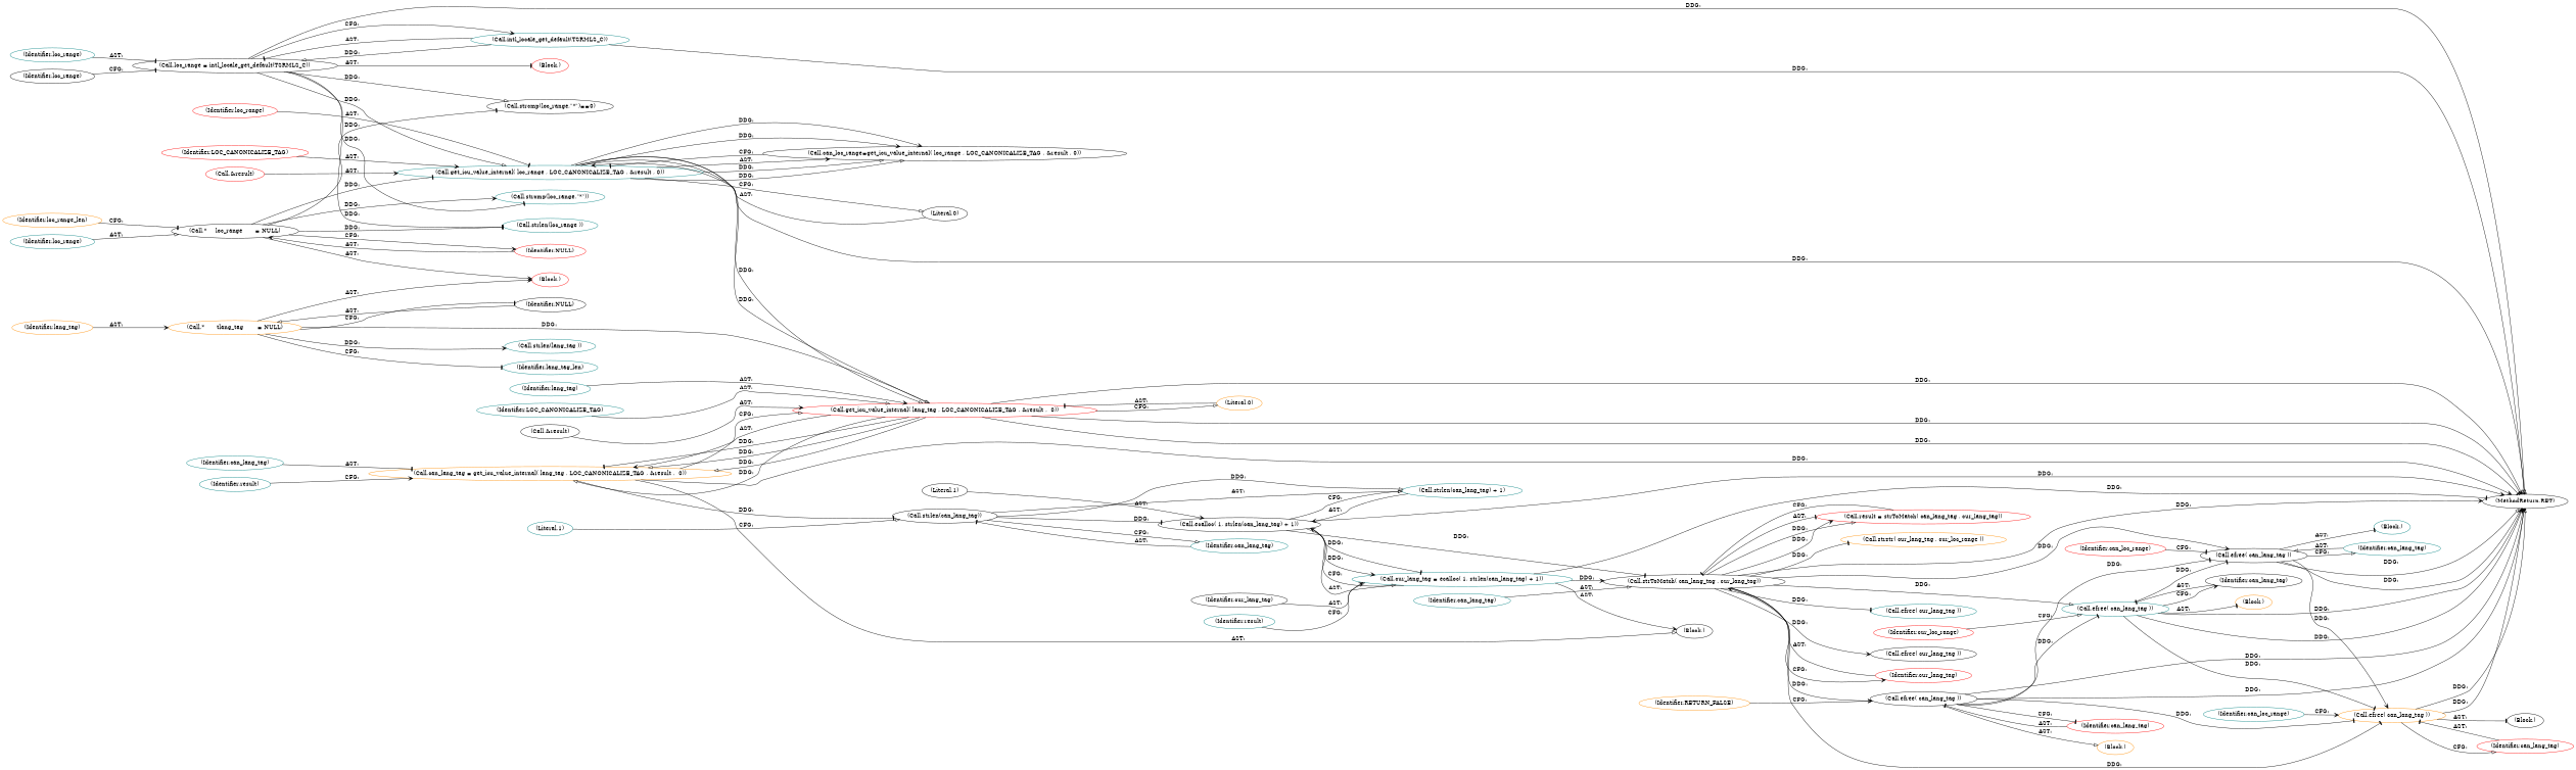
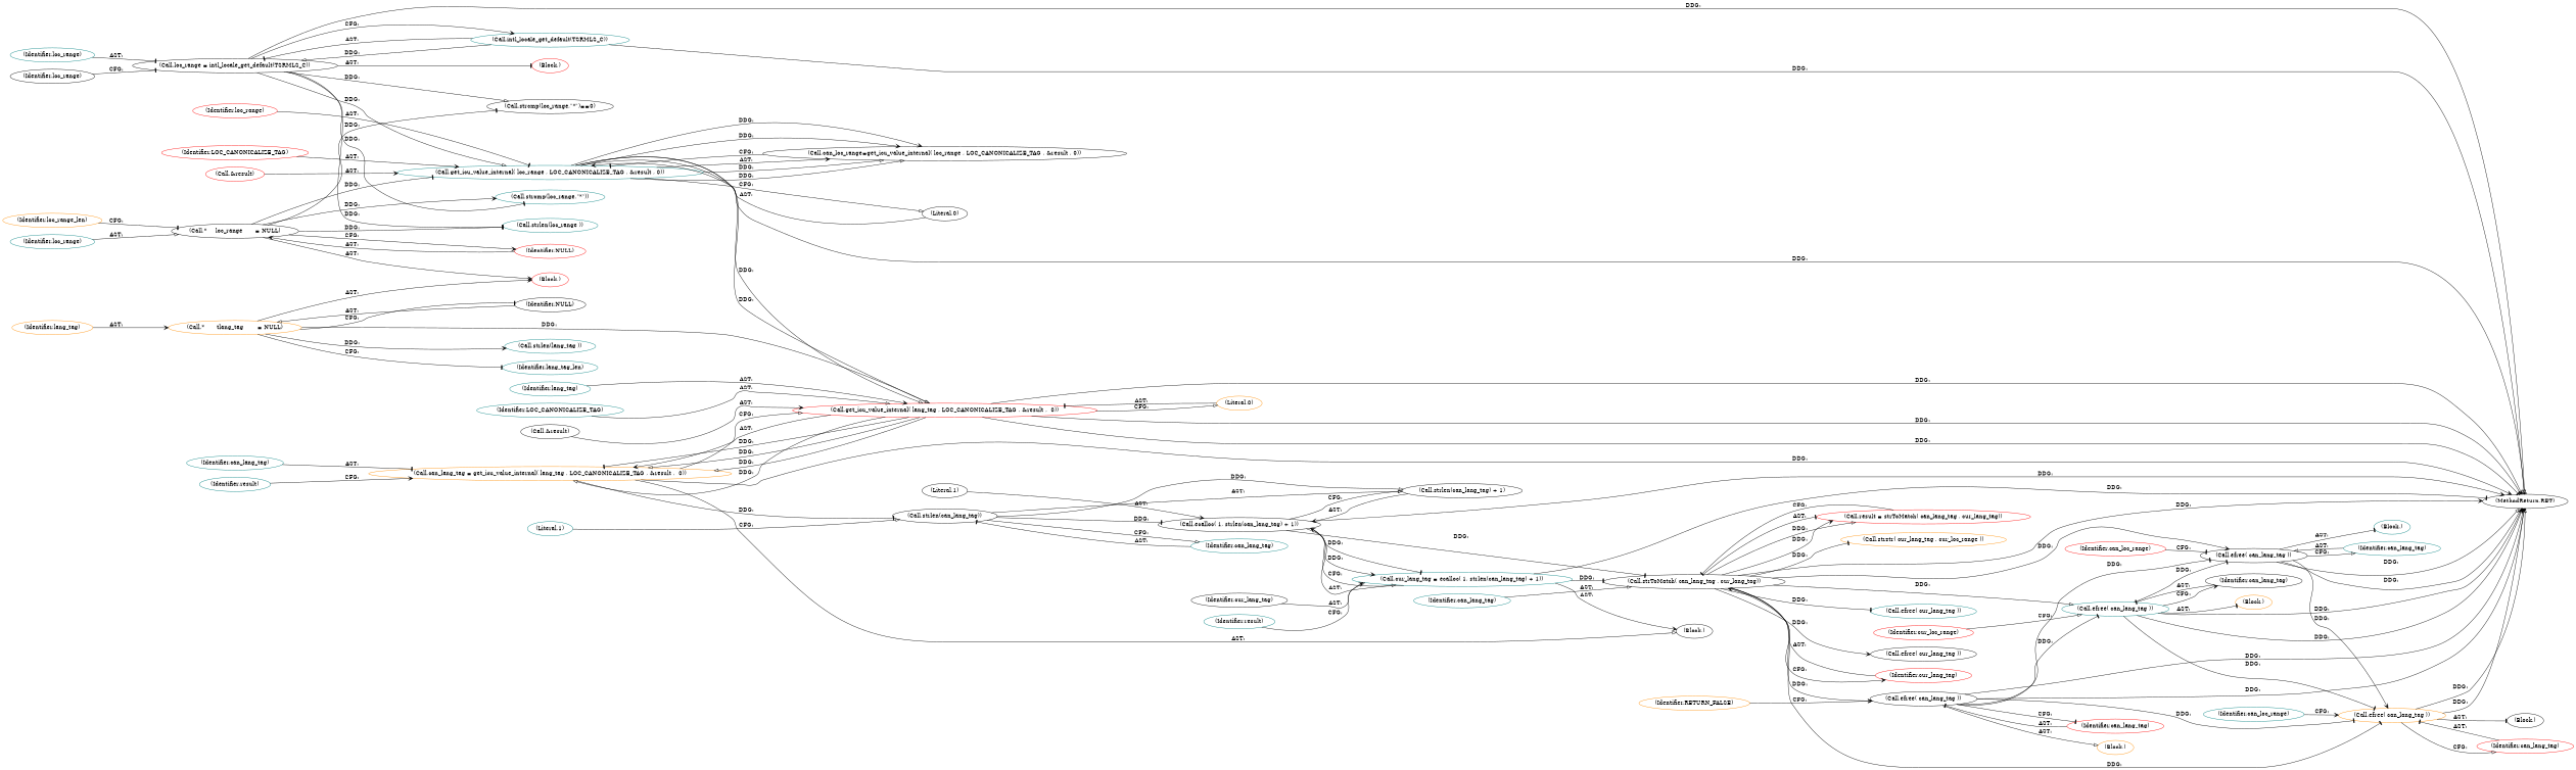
  digraph {
    rankdir=LR
    node [color=teal]
    edge [arrowhead=tee]
    n1 [color=darkorange label="(Call,efree( can_lang_tag ))"]
    n2 [color=black label="(Block,)"]
    n3 [color=black label="(MethodReturn,RET)"]
    n4 [color=red label="(Identifier,can_lang_tag)"]
    n5 [label="(Call,efree( can_lang_tag ))"]
    n6 [color=black label="(Call,efree( can_lang_tag ))"]
    n7 [color=black label="(Identifier,can_lang_tag)"]
    n8 [color=darkorange label="(Block,)"]
    n9 [label="(Identifier,can_lang_tag)"]
    n10 [label="(Block,)"]
    n11 [color=black label="(Call,efree( can_lang_tag ))"]
    n12 [color=red label="(Identifier,can_lang_tag)"]
    n13 [color=darkorange label="(Block,)"]
    n14 [color=black label="(Call,strToMatch( can_lang_tag , cur_lang_tag))"]
    n15 [label="(Call,efree( cur_lang_tag ))"]
    n16 [color=black label="(Call,efree( cur_lang_tag ))"]
    n17 [color=red label="(Identifier,cur_lang_tag)"]
    n18 [color=red label="(Call,result = strToMatch( can_lang_tag , cur_lang_tag))"]
    n19 [color=darkorange label="(Call,strstr( cur_lang_tag , cur_loc_range ))"]
    n20 [color=black label="(Call,strlen(can_lang_tag))"]
    n21 [color=black label="(Call,ecalloc( 1, strlen(can_lang_tag) + 1))"]
    n22 [label="(Identifier,can_lang_tag)"]
-   n23 [label="(Call,strlen(can_lang_tag) + 1)"]
+   n23 [color=black label="(Call,strlen(can_lang_tag) + 1)"]
    n24 [label="(Call,cur_lang_tag = ecalloc( 1, strlen(can_lang_tag) + 1))"]
    n25 [color=darkorange label="(Call,can_lang_tag = get_icu_value_internal( lang_tag , LOC_CANONICALIZE_TAG , &result ,  0))"]
    n26 [color=red label="(Call,get_icu_value_internal( lang_tag , LOC_CANONICALIZE_TAG , &result ,  0))"]
    n27 [color=black label="(Block,)"]
    n28 [color=darkorange label="(Literal,0)"]
    n29 [color=darkorange label="(Call,*       \tlang_tag        = NULL)"]
    n30 [color=black label="(Identifier,NULL)"]
    n31 [color=red label="(Block,)"]
    n32 [label="(Call,strlen(lang_tag ))"]
    n33 [label="(Identifier,lang_tag_len)"]
    n34 [label="(Call,get_icu_value_internal( loc_range , LOC_CANONICALIZE_TAG , &result , 0))"]
    n35 [color=black label="(Call,can_loc_range=get_icu_value_internal( loc_range , LOC_CANONICALIZE_TAG , &result , 0))"]
    n36 [color=black label="(Literal,0)"]
    n37 [color=black label="(Call,*     loc_range       = NULL)"]
    n38 [label="(Call,strcmp(loc_range,\"*\"))"]
    n39 [label="(Call,strlen(loc_range ))"]
    n40 [color=red label="(Identifier,NULL)"]
    n41 [color=black label="(Call,strcmp(loc_range,\"*\")==0)"]
    n42 [color=black label="(Call,loc_range = intl_locale_get_default(TSRMLS_C))"]
    n43 [label="(Call,intl_locale_get_default(TSRMLS_C))"]
    n44 [color=red label="(Block,)"]
    n45 [label="(Identifier,loc_range)"]
    n46 [label="(Identifier,result)"]
    n47 [label="(Identifier,can_lang_tag)"]
    n48 [color=darkorange label="(Identifier,lang_tag)"]
    n49 [color=darkorange label="(Identifier,loc_range_len)"]
    n50 [label="(Identifier,lang_tag)"]
    n51 [color=red label="(Identifier,loc_range)"]
    n52 [color=darkorange label="(Identifier,RETURN_FALSE)"]
    n53 [label="(Identifier,can_loc_range)"]
    n54 [color=red label="(Identifier,can_loc_range)"]
    n55 [color=black label="(Literal,1)"]
    n56 [color=red label="(Identifier,LOC_CANONICALIZE_TAG)"]
    n57 [label="(Identifier,LOC_CANONICALIZE_TAG)"]
    n58 [color=red label="(Identifier,cur_loc_range)"]
    n59 [label="(Identifier,loc_range)"]
    n60 [label="(Identifier,can_lang_tag)"]
    n61 [label="(Literal,1)"]
    n62 [color=black label="(Identifier,loc_range)"]
    n63 [color=black label="(Call,&result)"]
    n64 [color=black label="(Identifier,cur_lang_tag)"]
    n65 [label="(Identifier,result)"]
    n66 [color=red label="(Call,&result)"]
    n1 -> n2 [label="AST: "]
    n1 -> n3 [label="DDG: "]
    n1 -> n3 [arrowhead=onormal label="DDG: "]
    n1 -> n4 [arrowhead=onormal label="CFG: "]
    n4 -> n1 [label="AST: "]
    n5 -> n1 [label="DDG: "]
    n5 -> n3 [arrowhead=vee label="DDG: "]
    n5 -> n3 [arrowhead=vee label="DDG: "]
    n5 -> n6 [label="DDG: "]
    n5 -> n7 [arrowhead=vee label="CFG: "]
    n5 -> n8 [label="AST: "]
    n6 -> n1 [arrowhead=vee label="DDG: "]
    n6 -> n3 [arrowhead=onormal label="DDG: "]
    n6 -> n3 [arrowhead=onormal label="DDG: "]
    n6 -> n9 [arrowhead=onormal label="CFG: "]
    n6 -> n10 [label="AST: "]
    n7 -> n5 [label="AST: "]
    n9 -> n6 [arrowhead=onormal label="AST: "]
    n11 -> n1 [label="DDG: "]
    n11 -> n3 [label="DDG: "]
    n11 -> n3 [arrowhead=vee label="DDG: "]
    n11 -> n5 [label="DDG: "]
    n11 -> n6 [label="DDG: "]
    n11 -> n12 [label="CFG: "]
    n11 -> n13 [arrowhead=onormal label="AST: "]
    n12 -> n11 [label="AST: "]
    n14 -> n1 [label="DDG: "]
    n14 -> n3 [arrowhead=vee label="DDG: "]
    n14 -> n5 [arrowhead=onormal label="DDG: "]
    n14 -> n6 [arrowhead=vee label="DDG: "]
    n14 -> n11 [arrowhead=onormal label="DDG: "]
    n14 -> n15 [label="DDG: "]
    n14 -> n16 [arrowhead=vee label="DDG: "]
    n14 -> n17 [arrowhead=vee label="CFG: "]
    n14 -> n18 [label="AST: "]
    n14 -> n18 [arrowhead=onormal label="DDG: "]
    n14 -> n18 [arrowhead=vee label="DDG: "]
    n14 -> n19 [label="DDG: "]
    n17 -> n14 [arrowhead=vee label="AST: "]
    n18 -> n14 [label="CFG: "]
    n20 -> n21 [label="DDG: "]
    n20 -> n22 [arrowhead=onormal label="CFG: "]
    n20 -> n23 [arrowhead=onormal label="AST: "]
    n20 -> n23 [arrowhead=onormal label="DDG: "]
    n21 -> n3 [arrowhead=vee label="DDG: "]
    n21 -> n14 [label="DDG: "]
    n21 -> n23 [arrowhead=onormal label="CFG: "]
    n21 -> n24 [arrowhead=onormal label="AST: "]
    n21 -> n24 [label="DDG: "]
    n21 -> n24 [arrowhead=vee label="DDG: "]
    n22 -> n20 [label="AST: "]
    n23 -> n21 [arrowhead=vee label="AST: "]
    n24 -> n3 [label="DDG: "]
-   n24 -> n14 [arrowhead=vee label="DDG: "]
+   n24 -> n14 [label="DDG: "]
    n24 -> n21 [arrowhead=vee label="CFG: "]
    n24 -> n27 [arrowhead=vee label="AST: "]
    n25 -> n3 [arrowhead=vee label="DDG: "]
    n25 -> n20 [label="DDG: "]
    n25 -> n26 [arrowhead=onormal label="CFG: "]
    n25 -> n27 [arrowhead=onormal label="AST: "]
    n26 -> n3 [arrowhead=vee label="DDG: "]
    n26 -> n3 [label="DDG: "]
    n26 -> n3 [label="DDG: "]
    n26 -> n25 [arrowhead=vee label="AST: "]
    n26 -> n25 [label="DDG: "]
    n26 -> n25 [arrowhead=onormal label="DDG: "]
    n26 -> n25 [arrowhead=onormal label="DDG: "]
    n26 -> n25 [arrowhead=onormal label="DDG: "]
    n26 -> n28 [arrowhead=onormal label="CFG: "]
    n28 -> n26 [label="AST: "]
    n29 -> n26 [arrowhead=onormal label="DDG: "]
    n29 -> n30 [label="CFG: "]
    n29 -> n31 [arrowhead=vee label="AST: "]
    n29 -> n32 [arrowhead=vee label="DDG: "]
    n29 -> n33 [label="CFG: "]
    n30 -> n29 [arrowhead=onormal label="AST: "]
    n34 -> n3 [label="DDG: "]
    n34 -> n26 [arrowhead=onormal label="DDG: "]
    n34 -> n26 [arrowhead=onormal label="DDG: "]
    n34 -> n35 [arrowhead=vee label="AST: "]
    n34 -> n35 [arrowhead=onormal label="DDG: "]
    n34 -> n35 [arrowhead=onormal label="DDG: "]
    n34 -> n35 [arrowhead=vee label="DDG: "]
    n34 -> n35 [arrowhead=vee label="DDG: "]
    n34 -> n36 [arrowhead=onormal label="CFG: "]
    n35 -> n34 [label="CFG: "]
    n36 -> n34 [arrowhead=vee label="AST: "]
    n37 -> n31 [arrowhead=vee label="AST: "]
    n37 -> n34 [label="DDG: "]
    n37 -> n38 [arrowhead=vee label="DDG: "]
    n37 -> n39 [label="DDG: "]
    n37 -> n40 [arrowhead=vee label="CFG: "]
    n37 -> n41 [label="DDG: "]
    n40 -> n37 [arrowhead=vee label="AST: "]
    n42 -> n3 [arrowhead=onormal label="DDG: "]
    n42 -> n34 [arrowhead=onormal label="DDG: "]
    n42 -> n38 [label="DDG: "]
    n42 -> n39 [label="DDG: "]
    n42 -> n41 [arrowhead=onormal label="DDG: "]
    n42 -> n43 [arrowhead=vee label="CFG: "]
    n42 -> n44 [label="AST: "]
    n43 -> n3 [arrowhead=onormal label="DDG: "]
    n43 -> n42 [label="AST: "]
    n43 -> n42 [arrowhead=onormal label="DDG: "]
    n45 -> n42 [label="AST: "]
    n46 -> n24 [arrowhead=vee label="CFG: "]
    n47 -> n14 [arrowhead=onormal label="AST: "]
    n48 -> n29 [arrowhead=vee label="AST: "]
    n49 -> n37 [label="CFG: "]
    n50 -> n26 [arrowhead=vee label="AST: "]
    n51 -> n34 [label="AST: "]
    n52 -> n11 [arrowhead=vee label="CFG: "]
    n53 -> n1 [arrowhead=vee label="CFG: "]
    n54 -> n6 [label="CFG: "]
    n55 -> n21 [arrowhead=vee label="AST: "]
    n56 -> n34 [arrowhead=vee label="AST: "]
    n57 -> n26 [arrowhead=onormal label="AST: "]
    n58 -> n5 [arrowhead=onormal label="CFG: "]
    n59 -> n37 [arrowhead=onormal label="AST: "]
    n60 -> n25 [label="AST: "]
    n61 -> n20 [arrowhead=onormal label="CFG: "]
    n62 -> n42 [label="CFG: "]
    n63 -> n26 [arrowhead=vee label="AST: "]
    n64 -> n24 [arrowhead=onormal label="AST: "]
    n65 -> n25 [arrowhead=vee label="CFG: "]
    n66 -> n34 [arrowhead=vee label="AST: "]
  }
